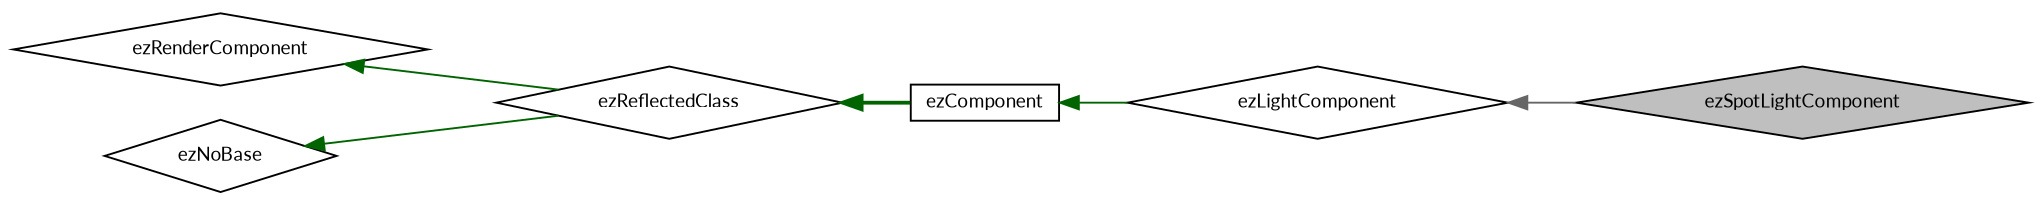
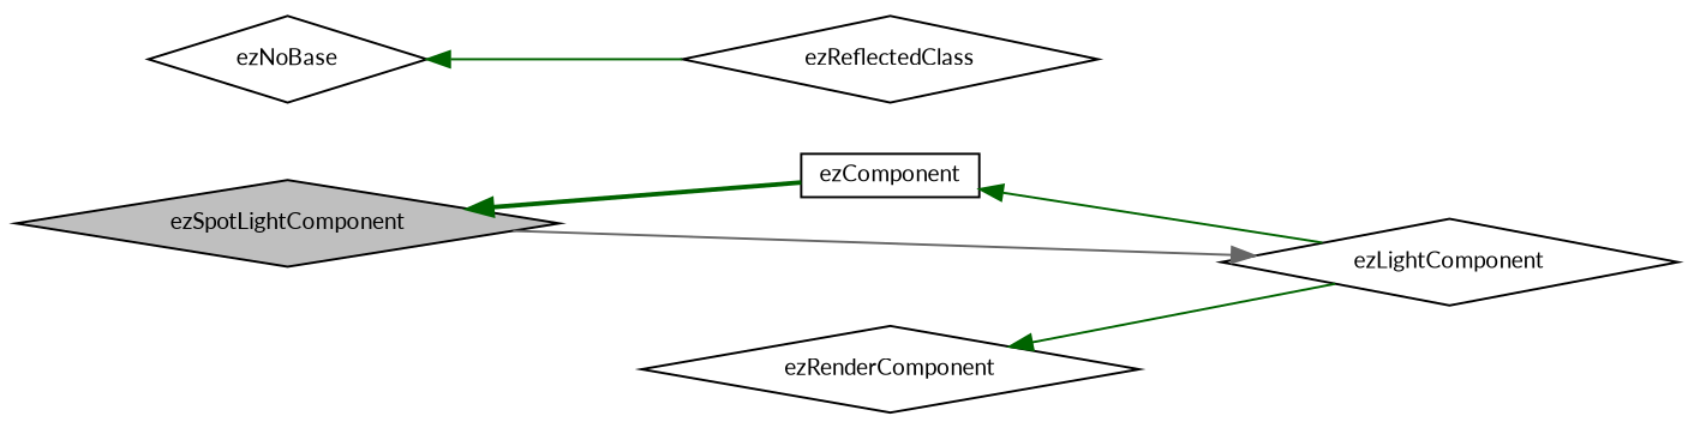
  digraph {
    fontname=Lato
    rankdir=LR
    node [color=black fillcolor=white fontname=Lato fontsize=10 shape=diamond style=filled]
    edge [color=darkgreen dir=back fontname=Lato fontsize=10 labelfontname=Helvetica labelfontsize=10 style=solid]
    n1 [fillcolor=grey75 fontcolor=black height=0.2 label=ezSpotLightComponent width=0.4]
    n2 [height=0.2 label=ezLightComponent width=0.4]
    n3 [height=0.2 label=ezRenderComponent width=0.4]
    n4 [height=0.2 label=ezComponent shape=box width=0.4]
    n5 [height=0.2 label=ezReflectedClass width=0.4]
    n6 [height=0.2 label=ezNoBase width=0.4]
    n2 -> n1 [color=gray40]
-   n3 -> n5
+   n3 -> n2
    n4 -> n2
-   n5 -> n4 [style=bold]
+   n1 -> n4 [style=bold]
    n6 -> n5
  }
